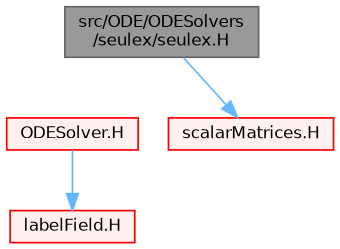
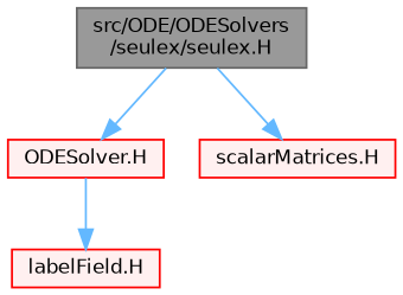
  digraph {
    node [color=red fillcolor="#FFF0F0" fontname=Helvetica fontsize=10 shape=box style=filled]
    edge [color=steelblue1 fontname=Helvetica fontsize=10 labelfontname=Helvetica labelfontsize=10 style=solid]
    n1 [color=gray40 fillcolor=grey60 fontcolor=black height=0.2 label="src/ODE/ODESolvers\l/seulex/seulex.H" width=0.4]
    n2 [height=0.2 label="ODESolver.H" width=0.4]
    n3 [height=0.2 label="scalarMatrices.H" width=0.4]
    n4 [height=0.2 label="labelField.H" width=0.4]
+   n1 -> n2
    n1 -> n3
    n2 -> n4
  }
